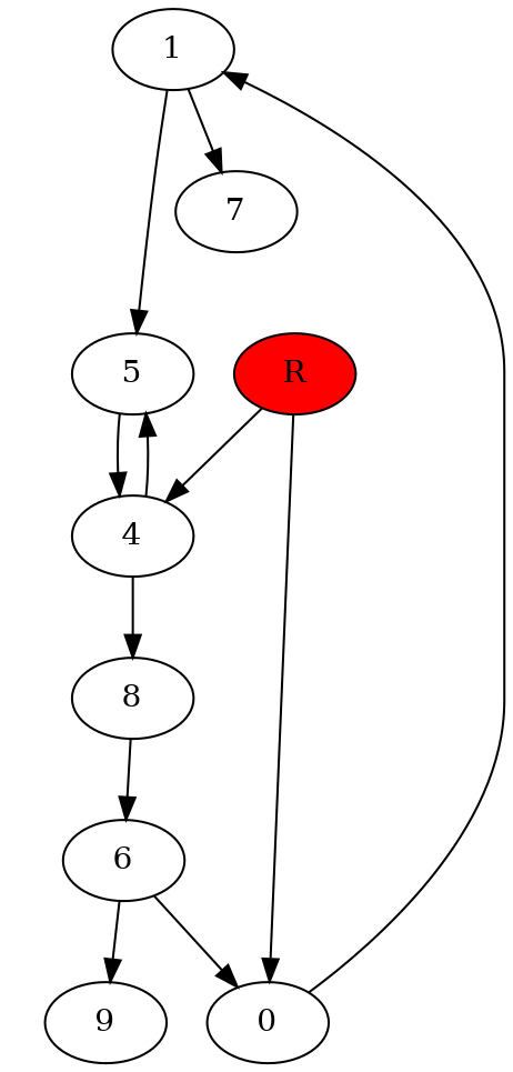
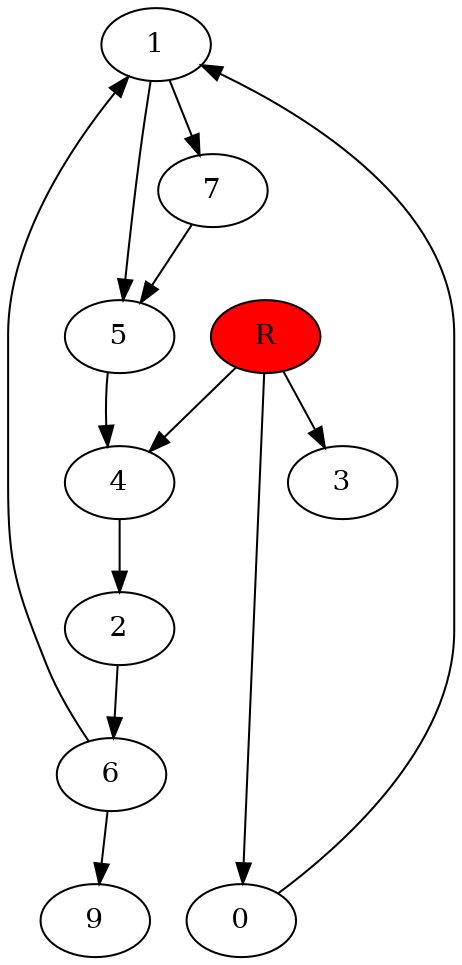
  digraph {
    fontname="DejaVu Serif"
    node [fontname="DejaVu Serif"]
    edge [fontname="DejaVu Serif"]
    1
    5
    7
    4
-   2 [label=8]
+   2
    6
    9
    n8 [label=0]
    R [fillcolor="#ff0000" style=filled]
+   3
    1 -> 5
    1 -> 7
    5 -> 4
-   4 -> 5
+   7 -> 5
    4 -> 2
    2 -> 6
-   6 -> n8
+   6 -> 1
    6 -> 9
    n8 -> 1
    R -> 4
    R -> n8
+   R -> 3
  }
